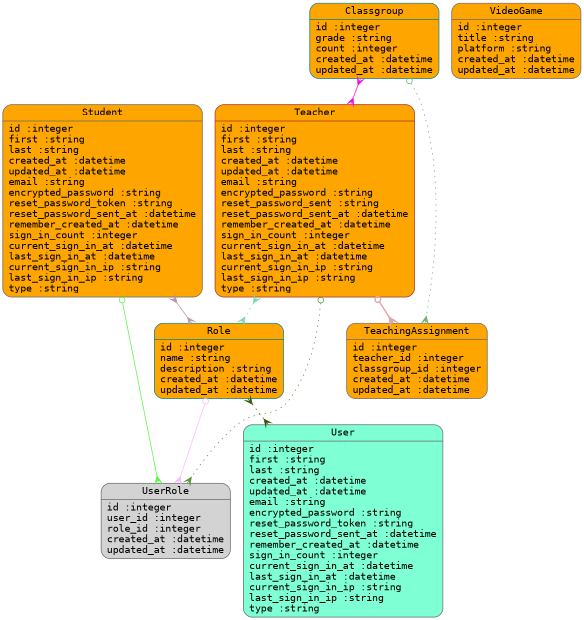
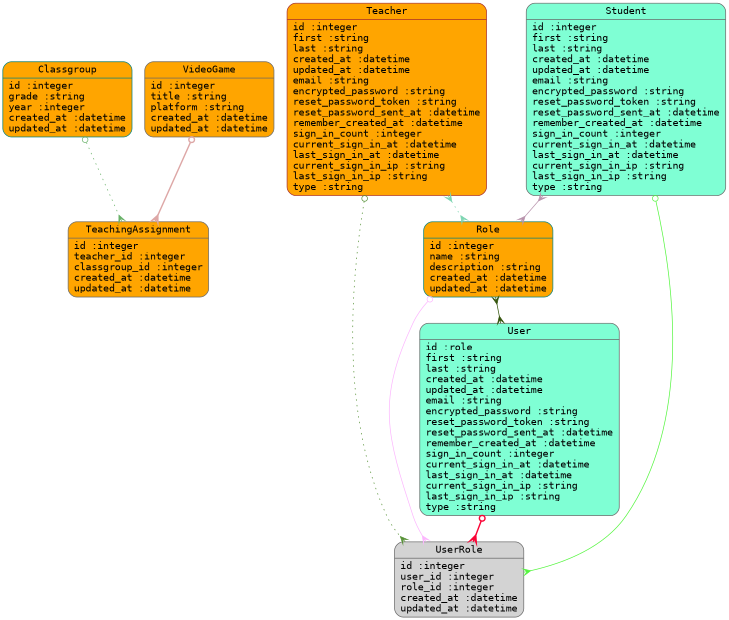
  digraph {
    fontname="DejaVu Sans Mono"
    splines=true
    node [color=gray40 fillcolor=orange fontname="DejaVu Sans Mono" shape=Mrecord style=filled]
    edge [arrowhead=crow arrowtail=odot dir=both fontname="DejaVu Sans Mono" style=dotted]
-   n1 [color=teal label="{Classgroup|id :integer\lgrade :string\lcount :integer\lcreated_at :datetime\lupdated_at :datetime\l}"]
-   n2 [color=brown label="{Teacher|id :integer\lfirst :string\llast :string\lcreated_at :datetime\lupdated_at :datetime\lemail :string\lencrypted_password :string\lreset_password_sent :string\lreset_password_sent_at :datetime\lremember_created_at :datetime\lsign_in_count :integer\lcurrent_sign_in_at :datetime\llast_sign_in_at :datetime\lcurrent_sign_in_ip :string\llast_sign_in_ip :string\ltype :string\l}"]
+   n1 [color=teal label="{Classgroup|id :integer\lgrade :string\lyear :integer\lcreated_at :datetime\lupdated_at :datetime\l}"]
+   n2 [color=brown label="{Teacher|id :integer\lfirst :string\llast :string\lcreated_at :datetime\lupdated_at :datetime\lemail :string\lencrypted_password :string\lreset_password_token :string\lreset_password_sent_at :datetime\lremember_created_at :datetime\lsign_in_count :integer\lcurrent_sign_in_at :datetime\llast_sign_in_at :datetime\lcurrent_sign_in_ip :string\llast_sign_in_ip :string\ltype :string\l}"]
    n3 [label="{TeachingAssignment|id :integer\lteacher_id :integer\lclassgroup_id :integer\lcreated_at :datetime\lupdated_at :datetime\l}"]
    n4 [color=teal label="{Role|id :integer\lname :string\ldescription :string\lcreated_at :datetime\lupdated_at :datetime\l}"]
    n5 [fillcolor=lightgrey label="{UserRole|id :integer\luser_id :integer\lrole_id :integer\lcreated_at :datetime\lupdated_at :datetime\l}"]
-   n6 [fillcolor=aquamarine label="{User|id :integer\lfirst :string\llast :string\lcreated_at :datetime\lupdated_at :datetime\lemail :string\lencrypted_password :string\lreset_password_token :string\lreset_password_sent_at :datetime\lremember_created_at :datetime\lsign_in_count :integer\lcurrent_sign_in_at :datetime\llast_sign_in_at :datetime\lcurrent_sign_in_ip :string\llast_sign_in_ip :string\ltype :string\l}"]
-   n7 [label="{Student|id :integer\lfirst :string\llast :string\lcreated_at :datetime\lupdated_at :datetime\lemail :string\lencrypted_password :string\lreset_password_token :string\lreset_password_sent_at :datetime\lremember_created_at :datetime\lsign_in_count :integer\lcurrent_sign_in_at :datetime\llast_sign_in_at :datetime\lcurrent_sign_in_ip :string\llast_sign_in_ip :string\ltype :string\l}"]
+   n6 [fillcolor=aquamarine label="{User|id :role\lfirst :string\llast :string\lcreated_at :datetime\lupdated_at :datetime\lemail :string\lencrypted_password :string\lreset_password_token :string\lreset_password_sent_at :datetime\lremember_created_at :datetime\lsign_in_count :integer\lcurrent_sign_in_at :datetime\llast_sign_in_at :datetime\lcurrent_sign_in_ip :string\llast_sign_in_ip :string\ltype :string\l}"]
+   n7 [fillcolor=aquamarine label="{Student|id :integer\lfirst :string\llast :string\lcreated_at :datetime\lupdated_at :datetime\lemail :string\lencrypted_password :string\lreset_password_token :string\lreset_password_sent_at :datetime\lremember_created_at :datetime\lsign_in_count :integer\lcurrent_sign_in_at :datetime\llast_sign_in_at :datetime\lcurrent_sign_in_ip :string\llast_sign_in_ip :string\ltype :string\l}"]
    n8 [label="{VideoGame|id :integer\ltitle :string\lplatform :string\lcreated_at :datetime\lupdated_at :datetime\l}"]
-   n1 -> n2 [arrowtail=crow color="#F10CE7" style=solid]
    n1 -> n3 [color="#68B168"]
-   n2 -> n3 [color="#DDA7A6" style=bold]
+   n8 -> n3 [color="#DDA7A6" style=bold]
    n2 -> n4 [arrowtail=crow color="#7BD4B0"]
    n2 -> n5 [color="#569136"]
    n4 -> n5 [color="#FCB6FE" style=""]
-   n4 -> n6 [arrowtail=crow color="#315208"]
+   n4 -> n6 [arrowtail=crow color="#315208" style=solid]
+   n6 -> n5 [color="#FA0335" style=bold]
    n7 -> n4 [arrowtail=crow color="#B893AC" style=solid]
    n7 -> n5 [color="#53F53D" style=solid]
  }
